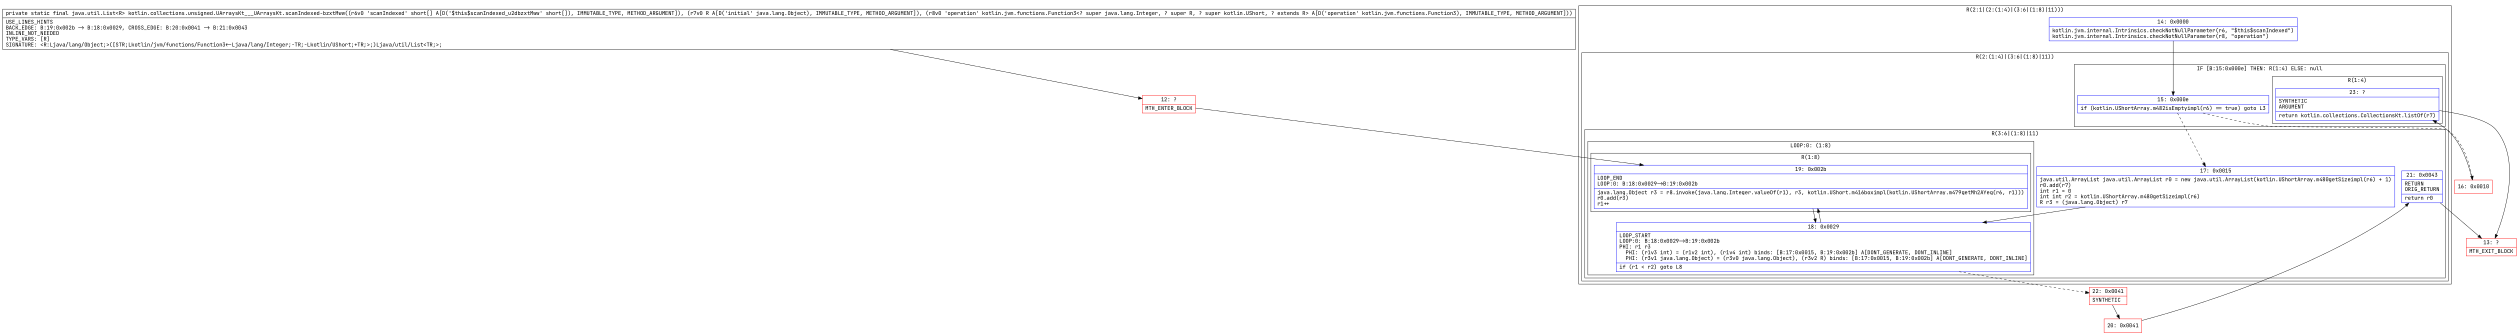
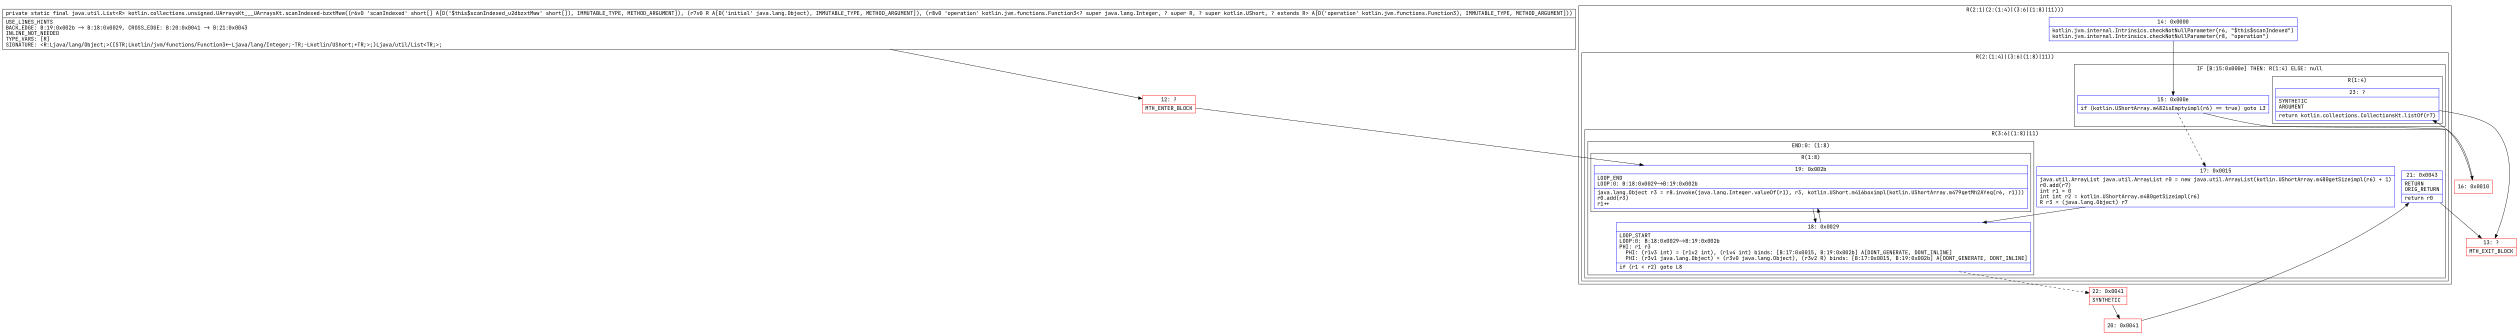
  digraph {
    fontname="JetBrains Mono"
    node [color=blue fontname="JetBrains Mono" shape=record]
    edge [fontname="JetBrains Mono"]
    n1 [label="{23\:\ ?|SYNTHETIC\lARGUMENT\l|return kotlin.collections.CollectionsKt.listOf(r7)\l}"]
    n2 [label="{15\:\ 0x000e|if (kotlin.UShortArray.m482isEmptyimpl(r6) == true) goto L3\l}"]
    n3 [label="{19\:\ 0x002b|LOOP_END\lLOOP:0: B:18:0x0029\-\>B:19:0x002b\l|java.lang.Object r3 = r8.invoke(java.lang.Integer.valueOf(r1), r3, kotlin.UShort.m416boximpl(kotlin.UShortArray.m479getMh2AYeg(r6, r1)))\lr0.add(r3)\lr1++\l}"]
    n4 [label="{18\:\ 0x0029|LOOP_START\lLOOP:0: B:18:0x0029\-\>B:19:0x002b\lPHI: r1 r3 \l  PHI: (r1v3 int) = (r1v2 int), (r1v4 int) binds: [B:17:0x0015, B:19:0x002b] A[DONT_GENERATE, DONT_INLINE]\l  PHI: (r3v1 java.lang.Object) = (r3v0 java.lang.Object), (r3v2 R) binds: [B:17:0x0015, B:19:0x002b] A[DONT_GENERATE, DONT_INLINE]\l|if (r1 \< r2) goto L8\l}"]
    n5 [label="{17\:\ 0x0015|java.util.ArrayList java.util.ArrayList r0 = new java.util.ArrayList(kotlin.UShortArray.m480getSizeimpl(r6) + 1)\lr0.add(r7)\lint r1 = 0\lint int r2 = kotlin.UShortArray.m480getSizeimpl(r6)\lR r3 = (java.lang.Object) r7\l}"]
    n6 [label="{21\:\ 0x0043|RETURN\lORIG_RETURN\l|return r0\l}"]
    n7 [label="{14\:\ 0x0000|kotlin.jvm.internal.Intrinsics.checkNotNullParameter(r6, \"$this$scanIndexed\")\lkotlin.jvm.internal.Intrinsics.checkNotNullParameter(r8, \"operation\")\l}"]
    n8 [color=red label="{13\:\ ?|MTH_EXIT_BLOCK\l}"]
    n9 [color=red label="{16\:\ 0x0010}"]
    n10 [color=red label="{22\:\ 0x0041|SYNTHETIC\l}"]
    n11 [color=red label="{20\:\ 0x0041}"]
    n12 [color=red label="{12\:\ ?|MTH_ENTER_BLOCK\l}"]
    n13 [label="{private static final java.util.List\<R\> kotlin.collections.unsigned.UArraysKt___UArraysKt.scanIndexed\-bzxtMww((r6v0 'scanIndexed' short[] A[D('$this$scanIndexed_u2dbzxtMww' short[]), IMMUTABLE_TYPE, METHOD_ARGUMENT]), (r7v0 R A[D('initial' java.lang.Object), IMMUTABLE_TYPE, METHOD_ARGUMENT]), (r8v0 'operation' kotlin.jvm.functions.Function3\<? super java.lang.Integer, ? super R, ? super kotlin.UShort, ? extends R\> A[D('operation' kotlin.jvm.functions.Function3), IMMUTABLE_TYPE, METHOD_ARGUMENT]))  | USE_LINES_HINTS\lBACK_EDGE: B:19:0x002b \-\> B:18:0x0029, CROSS_EDGE: B:20:0x0041 \-\> B:21:0x0043\lINLINE_NOT_NEEDED\lTYPE_VARS: [R]\lSIGNATURE: \<R:Ljava\/lang\/Object;\>([STR;Lkotlin\/jvm\/functions\/Function3\<\-Ljava\/lang\/Integer;\-TR;\-Lkotlin\/UShort;+TR;\>;)Ljava\/util\/List\<TR;\>;\l}" color=""]
    subgraph cluster_1 {
      label="R(2:1|(2:(1:4)|(3:6|(1:8)|11)))"
      n7
      subgraph cluster_2 {
        label="R(2:(1:4)|(3:6|(1:8)|11))"
        subgraph cluster_3 {
          label="IF [B:15:0x000e] THEN: R(1:4) ELSE: null"
          n2
          subgraph cluster_4 {
            label="R(1:4)"
            n1
          }
        }
        subgraph cluster_5 {
          label="R(3:6|(1:8)|11)"
          n5
          n6
          subgraph cluster_6 {
-           label="LOOP:0: (1:8)"
+           label="END:0: (1:8)"
            n4
            subgraph cluster_7 {
              label="R(1:8)"
              n3
            }
          }
        }
      }
    }
    n1 -> n8
    n2 -> n5 [style=dashed]
-   n2 -> n9 [style=dashed]
+   n2 -> n9
    n3 -> n4
    n4 -> n3
    n4 -> n10 [style=dashed]
    n5 -> n4
    n6 -> n8
    n7 -> n2
    n9 -> n1
    n10 -> n11
    n11 -> n6
    n12 -> n3
    n13 -> n12
  }
